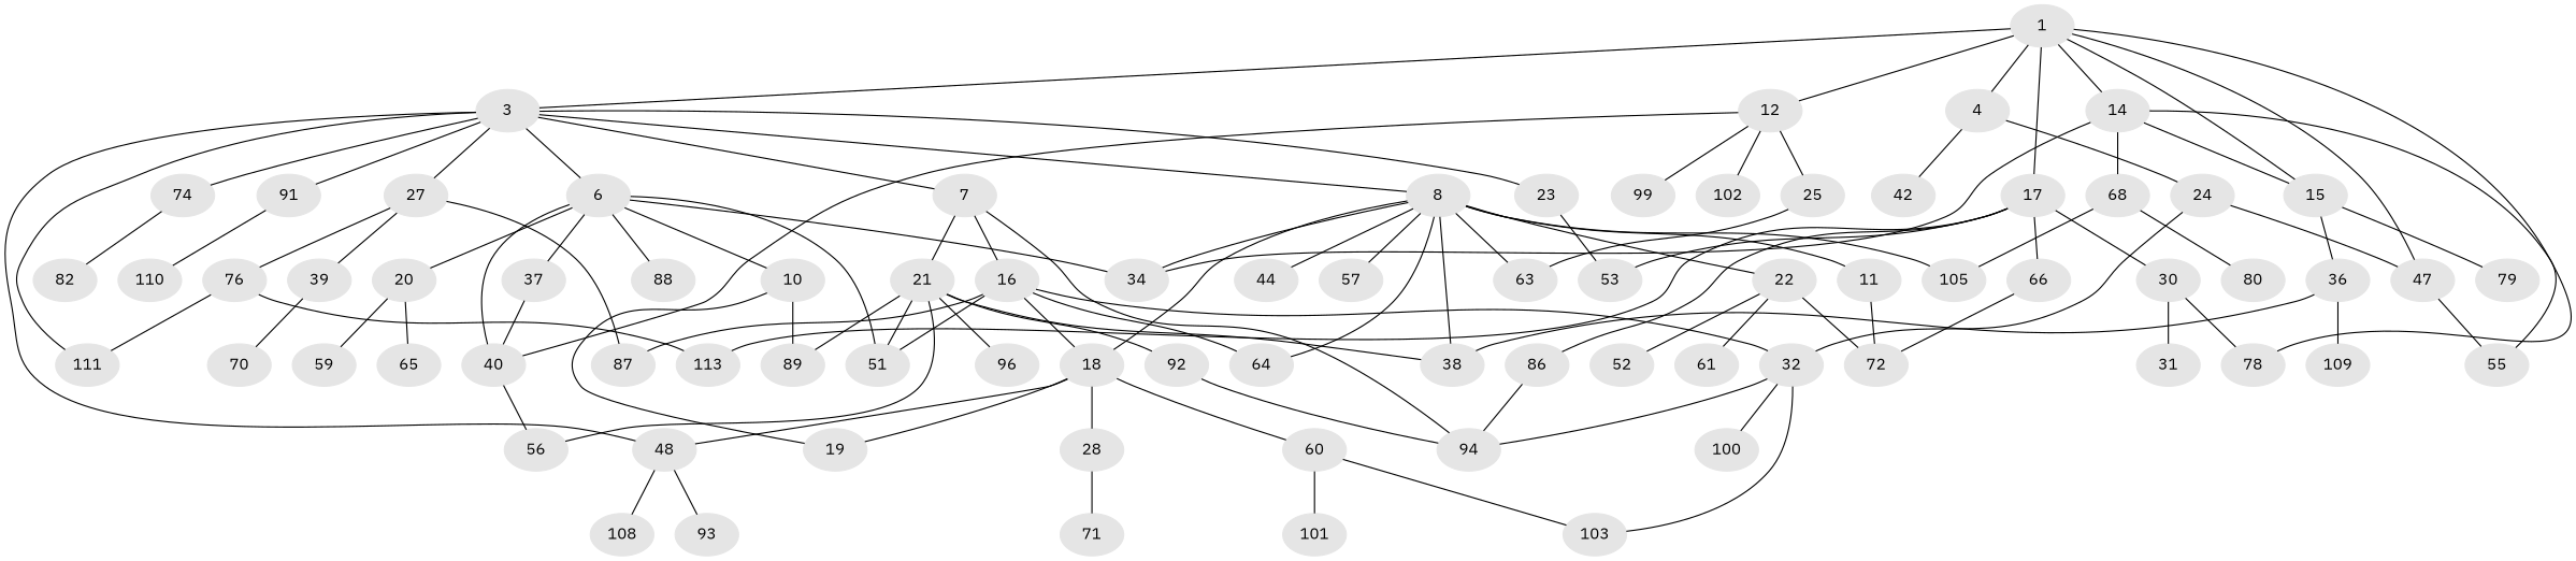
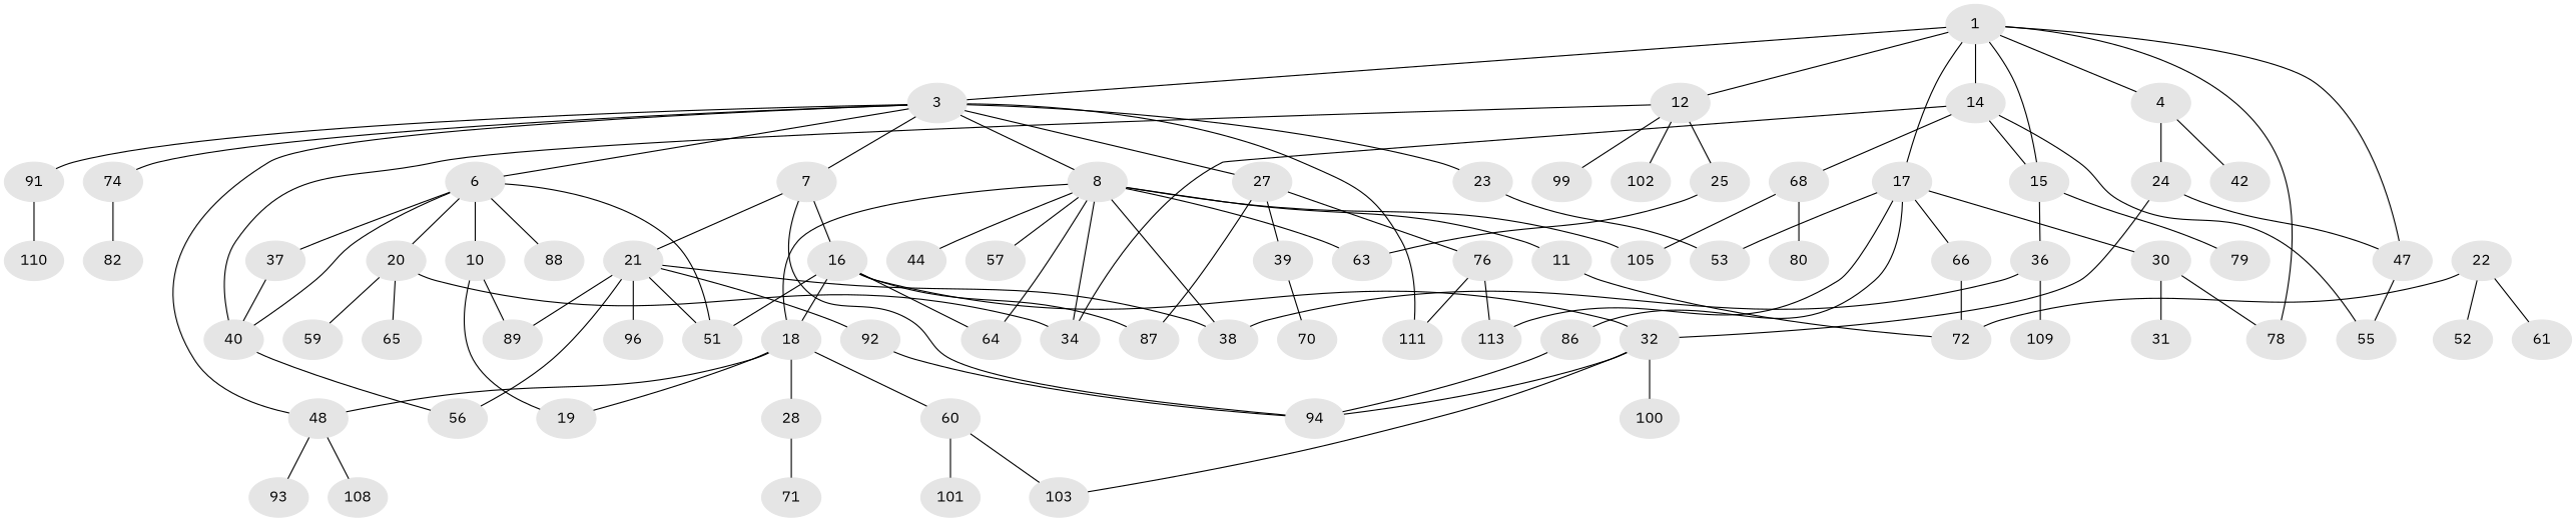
  graph {
    fontname="IBM Plex Sans"
    node [color=gray90 fontname="IBM Plex Sans" style=filled]
    edge [fontname="IBM Plex Sans"]
    1 [super="+2"]
    3 [super="+5"]
    4
    12 [super="+46"]
    14 [super="+114"]
    15 [super="+26"]
    17 [super="+67"]
    47
    78
    6 [super="+13"]
    7
    8 [super="+9"]
    23 [super="+75"]
    27
    48 [super="+73"]
    74 [super="+97"]
    91
    111 [super="+115"]
    24 [super="+81"]
    42 [super="+62"]
    40
    25 [super="+50"]
    99
    102
    34 [super="+77"]
    55 [super="+95"]
    68
    36 [super="+106"]
    79
    30 [super="+84"]
    53 [super="+69"]
    66
    86
    113
    10
    20 [super="+33"]
    37
    51 [super="+58"]
    88
    16 [super="+54"]
    21 [super="+43"]
    94 [super="+112"]
    11 [super="+29"]
    18 [super="+35"]
    22 [super="+45"]
    38 [super="+41"]
    44
    57
    63
    64
    105
    39
    87 [super="+98"]
    76
    70
    93
    108
    82
    110
    32 [super="+85"]
    19
    89
    59
    65
    56 [super="+83"]
    92
    96
    72 [super="+90"]
    28
    60 [super="+104"]
    52
    61
    80
    109
    100
    103
    31
    71
    101 [super="+107"]
    1 -- 3
    1 -- 4
    1 -- 12 [weight=2]
    1 -- 14
    1 -- 15
    1 -- 17
    1 -- 47
    1 -- 78
    3 -- 6
    3 -- 7
    3 -- 8
    3 -- 23
    3 -- 27
    3 -- 48
    3 -- 74
    3 -- 91
    3 -- 111
    4 -- 24
    4 -- 42
    12 -- 40
    12 -- 25
    12 -- 99
    12 -- 102
    14 -- 15
    14 -- 34
    14 -- 55
    14 -- 68
    15 -- 36
    15 -- 79
    17 -- 30
    17 -- 53
    17 -- 66
    17 -- 86
    17 -- 113
    47 -- 55
    6 -- 40
    6 -- 10
    6 -- 20
    6 -- 37
    6 -- 51
    6 -- 88
    7 -- 16
    7 -- 21
    7 -- 94
    8 -- 34
    8 -- 11 [weight=2]
    8 -- 18
-   8 -- 22
    8 -- 38
    8 -- 44
    8 -- 57
    8 -- 63
    8 -- 64
    8 -- 105
    23 -- 53
    27 -- 39
    27 -- 87
    27 -- 76
    48 -- 93
    48 -- 108
    74 -- 82
    91 -- 110
    24 -- 47
    24 -- 32
    40 -- 56
    25 -- 63
    68 -- 105
    68 -- 80
    36 -- 38
    36 -- 109
    30 -- 78
    30 -- 31
    66 -- 72
    86 -- 94
    10 -- 19
    10 -- 89
-   6 -- 34
+   20 -- 34
    20 -- 59
    20 -- 65
    37 -- 40
    16 -- 51
    16 -- 18
    16 -- 64
    16 -- 87
    16 -- 32
    21 -- 51
    21 -- 38
    21 -- 89
    21 -- 56
    21 -- 92
    21 -- 96
    11 -- 72
    18 -- 48
    18 -- 19
    18 -- 28
    18 -- 60
    22 -- 72
    22 -- 52
    22 -- 61
    39 -- 70
    76 -- 111
    76 -- 113
    32 -- 94
    32 -- 100
    32 -- 103
    92 -- 94
    28 -- 71
    60 -- 103
    60 -- 101
  }
